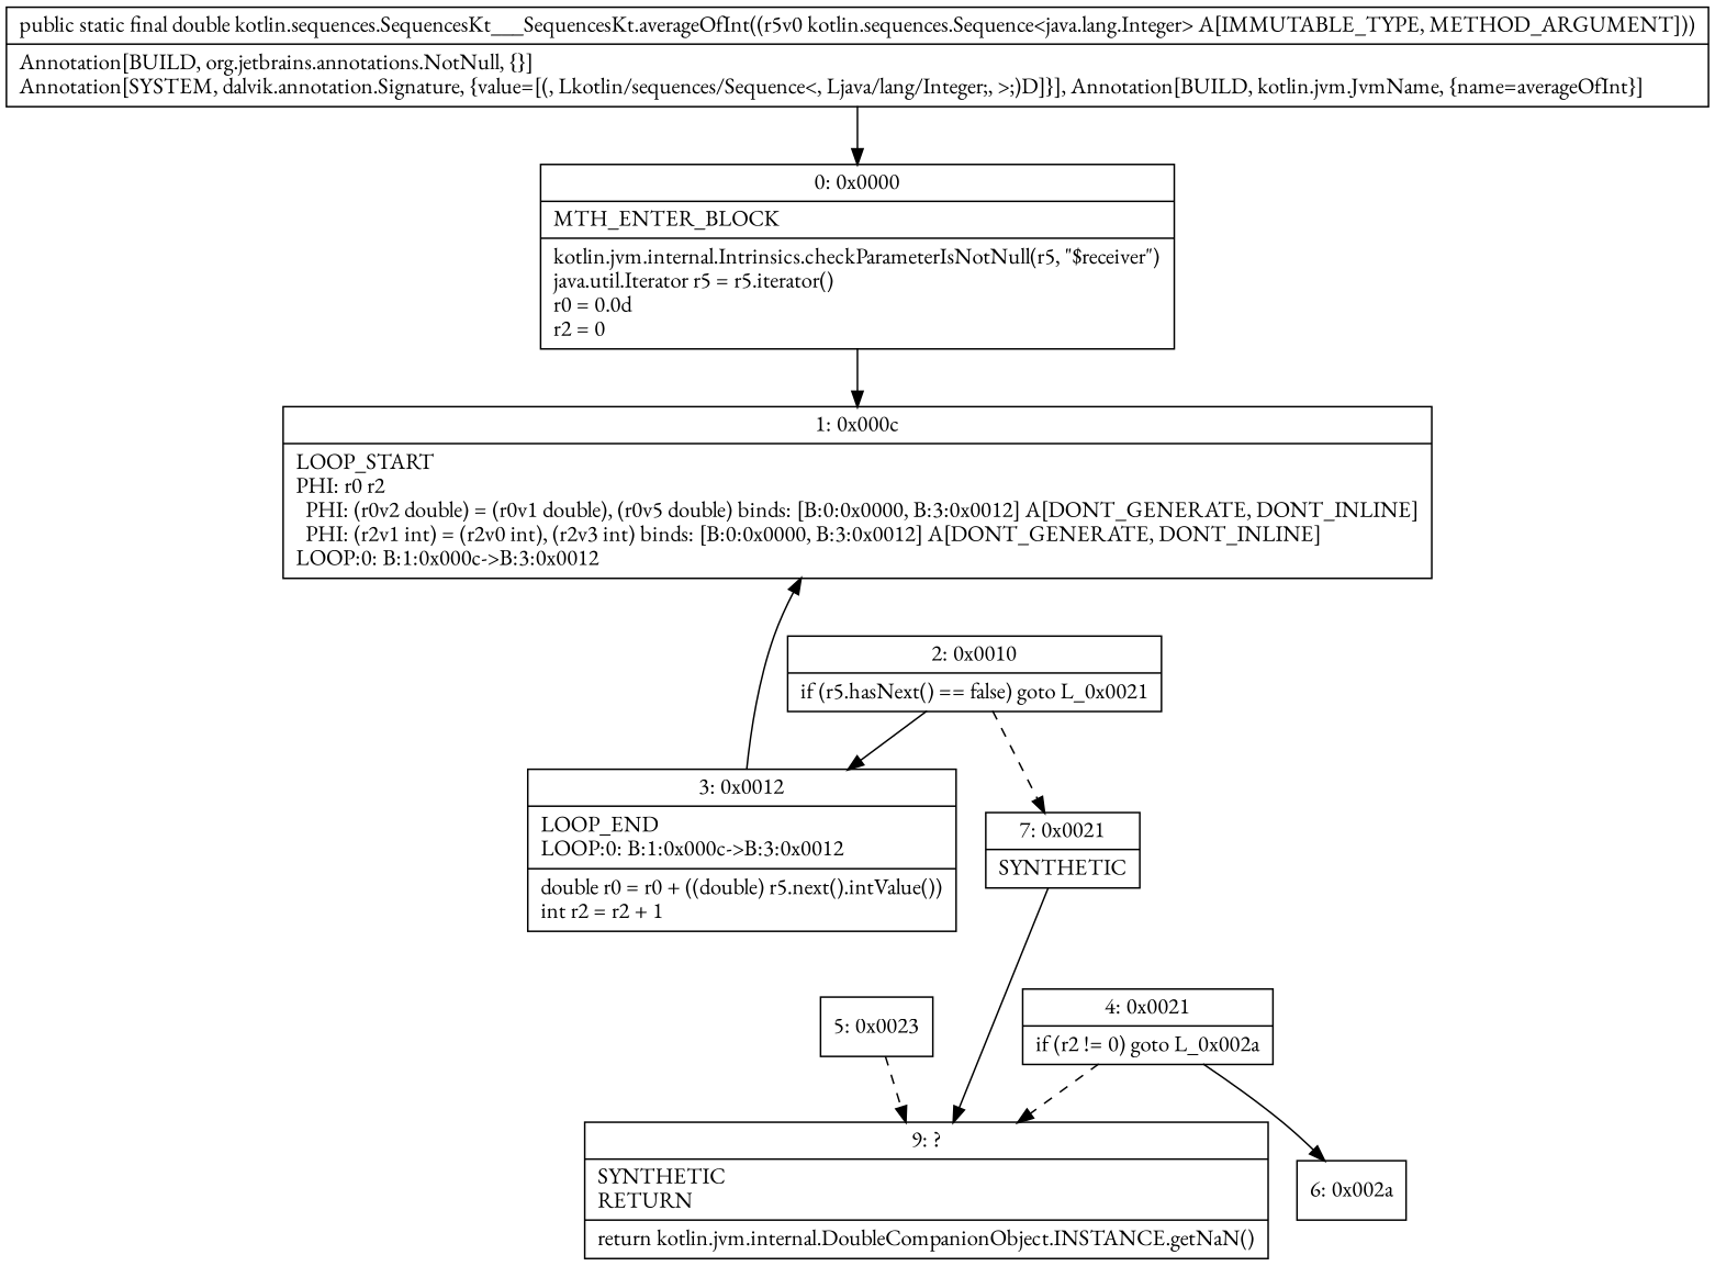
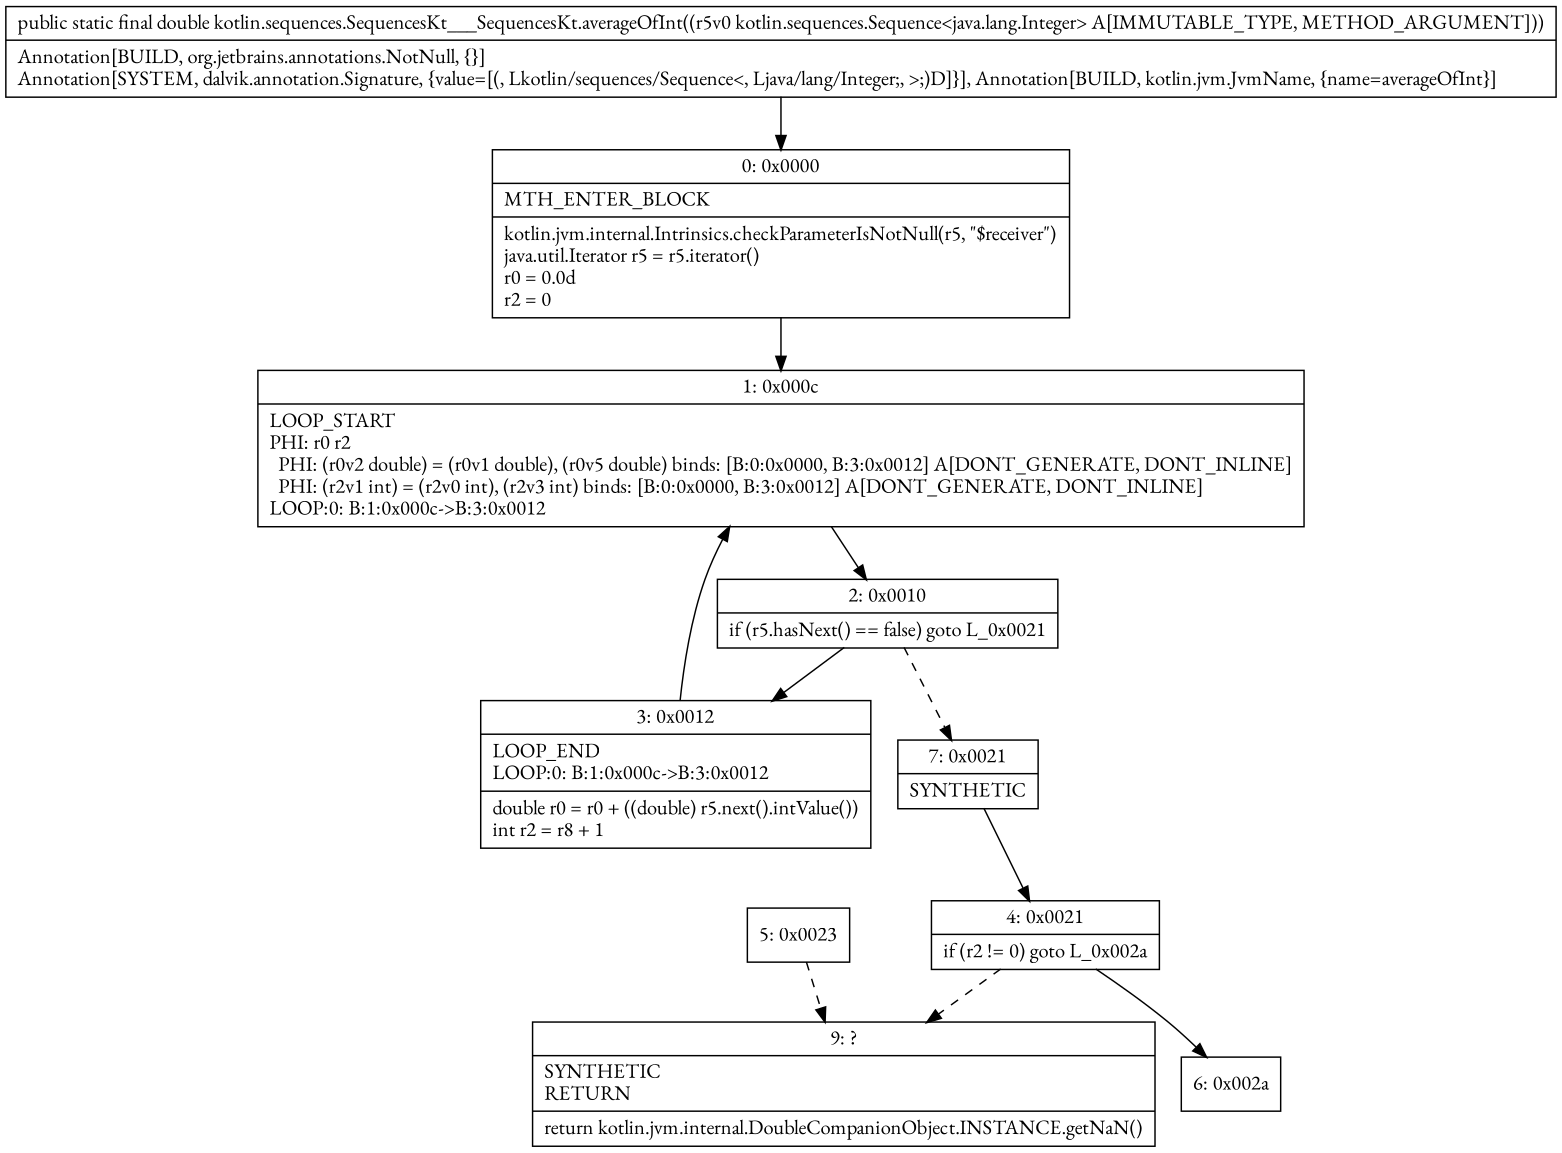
  digraph {
    fontname="EB Garamond"
    node [fontname="EB Garamond" shape=record]
    edge [fontname="EB Garamond"]
    n1 [label="{0\:\ 0x0000|MTH_ENTER_BLOCK\l|kotlin.jvm.internal.Intrinsics.checkParameterIsNotNull(r5, \"$receiver\")\ljava.util.Iterator r5 = r5.iterator()\lr0 = 0.0d\lr2 = 0\l}"]
    n2 [label="{1\:\ 0x000c|LOOP_START\lPHI: r0 r2 \l  PHI: (r0v2 double) = (r0v1 double), (r0v5 double) binds: [B:0:0x0000, B:3:0x0012] A[DONT_GENERATE, DONT_INLINE]\l  PHI: (r2v1 int) = (r2v0 int), (r2v3 int) binds: [B:0:0x0000, B:3:0x0012] A[DONT_GENERATE, DONT_INLINE]\lLOOP:0: B:1:0x000c\-\>B:3:0x0012\l}"]
    n3 [label="{2\:\ 0x0010|if (r5.hasNext() == false) goto L_0x0021\l}"]
-   n4 [label="{3\:\ 0x0012|LOOP_END\lLOOP:0: B:1:0x000c\-\>B:3:0x0012\l|double r0 = r0 + ((double) r5.next().intValue())\lint r2 = r2 + 1\l}"]
+   n4 [label="{3\:\ 0x0012|LOOP_END\lLOOP:0: B:1:0x000c\-\>B:3:0x0012\l|double r0 = r0 + ((double) r5.next().intValue())\lint r2 = r8 + 1\l}"]
    n5 [label="{7\:\ 0x0021|SYNTHETIC\l}"]
    n6 [label="{4\:\ 0x0021|if (r2 != 0) goto L_0x002a\l}"]
    n7 [label="{6\:\ 0x002a}"]
    n8 [label="{9\:\ ?|SYNTHETIC\lRETURN\l|return kotlin.jvm.internal.DoubleCompanionObject.INSTANCE.getNaN()\l}"]
    n9 [label="{5\:\ 0x0023}"]
    n10 [label="{public static final double kotlin.sequences.SequencesKt___SequencesKt.averageOfInt((r5v0 kotlin.sequences.Sequence\<java.lang.Integer\> A[IMMUTABLE_TYPE, METHOD_ARGUMENT]))  | Annotation[BUILD, org.jetbrains.annotations.NotNull, \{\}]\lAnnotation[SYSTEM, dalvik.annotation.Signature, \{value=[(, Lkotlin\/sequences\/Sequence\<, Ljava\/lang\/Integer;, \>;)D]\}], Annotation[BUILD, kotlin.jvm.JvmName, \{name=averageOfInt\}]\l}"]
    n1 -> n2
+   n2 -> n3
    n3 -> n4 [style=solid]
    n3 -> n5 [style=dashed]
    n4 -> n2
-   n5 -> n8
+   n5 -> n6
    n6 -> n7
    n6 -> n8 [style=dashed]
    n9 -> n8 [style=dashed]
    n10 -> n1
  }
